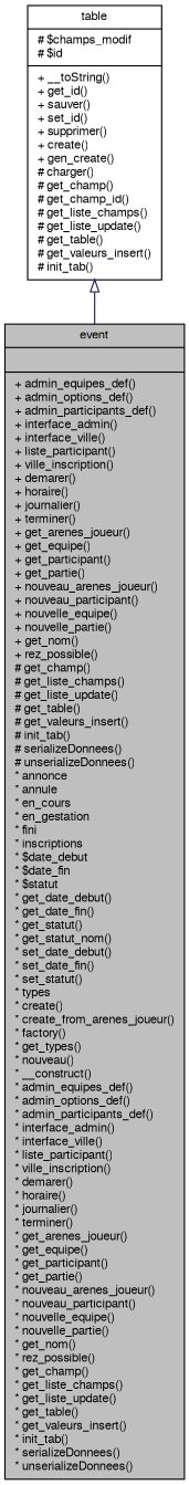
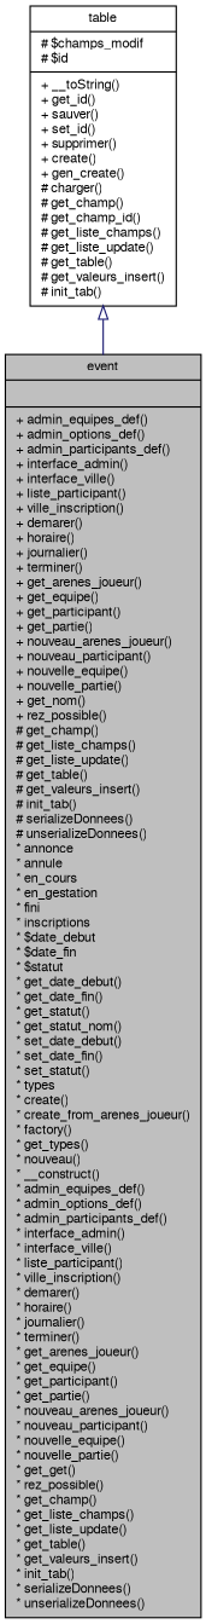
  digraph {
    node [color=black fontname=FreeSans fontsize=10 shape=record]
-   n1 [fillcolor=grey75 fontcolor=black height=0.2 label="{event\n||+ admin_equipes_def()\l+ admin_options_def()\l+ admin_participants_def()\l+ interface_admin()\l+ interface_ville()\l+ liste_participant()\l+ ville_inscription()\l+ demarer()\l+ horaire()\l+ journalier()\l+ terminer()\l+ get_arenes_joueur()\l+ get_equipe()\l+ get_participant()\l+ get_partie()\l+ nouveau_arenes_joueur()\l+ nouveau_participant()\l+ nouvelle_equipe()\l+ nouvelle_partie()\l+ get_nom()\l+ rez_possible()\l# get_champ()\l# get_liste_champs()\l# get_liste_update()\l# get_table()\l# get_valeurs_insert()\l# init_tab()\l# serializeDonnees()\l# unserializeDonnees()\l* annonce\l* annule\l* en_cours\l* en_gestation\l* fini\l* inscriptions\l* $date_debut\l* $date_fin\l* $statut\l* get_date_debut()\l* get_date_fin()\l* get_statut()\l* get_statut_nom()\l* set_date_debut()\l* set_date_fin()\l* set_statut()\l* types\l* create()\l* create_from_arenes_joueur()\l* factory()\l* get_types()\l* nouveau()\l* __construct()\l* admin_equipes_def()\l* admin_options_def()\l* admin_participants_def()\l* interface_admin()\l* interface_ville()\l* liste_participant()\l* ville_inscription()\l* demarer()\l* horaire()\l* journalier()\l* terminer()\l* get_arenes_joueur()\l* get_equipe()\l* get_participant()\l* get_partie()\l* nouveau_arenes_joueur()\l* nouveau_participant()\l* nouvelle_equipe()\l* nouvelle_partie()\l* get_nom()\l* rez_possible()\l* get_champ()\l* get_liste_champs()\l* get_liste_update()\l* get_table()\l* get_valeurs_insert()\l* init_tab()\l* serializeDonnees()\l* unserializeDonnees()\l}" style=filled width=0.4]
+   n1 [fillcolor=grey75 fontcolor=black height=0.2 label="{event\n||+ admin_equipes_def()\l+ admin_options_def()\l+ admin_participants_def()\l+ interface_admin()\l+ interface_ville()\l+ liste_participant()\l+ ville_inscription()\l+ demarer()\l+ horaire()\l+ journalier()\l+ terminer()\l+ get_arenes_joueur()\l+ get_equipe()\l+ get_participant()\l+ get_partie()\l+ nouveau_arenes_joueur()\l+ nouveau_participant()\l+ nouvelle_equipe()\l+ nouvelle_partie()\l+ get_nom()\l+ rez_possible()\l# get_champ()\l# get_liste_champs()\l# get_liste_update()\l# get_table()\l# get_valeurs_insert()\l# init_tab()\l# serializeDonnees()\l# unserializeDonnees()\l* annonce\l* annule\l* en_cours\l* en_gestation\l* fini\l* inscriptions\l* $date_debut\l* $date_fin\l* $statut\l* get_date_debut()\l* get_date_fin()\l* get_statut()\l* get_statut_nom()\l* set_date_debut()\l* set_date_fin()\l* set_statut()\l* types\l* create()\l* create_from_arenes_joueur()\l* factory()\l* get_types()\l* nouveau()\l* __construct()\l* admin_equipes_def()\l* admin_options_def()\l* admin_participants_def()\l* interface_admin()\l* interface_ville()\l* liste_participant()\l* ville_inscription()\l* demarer()\l* horaire()\l* journalier()\l* terminer()\l* get_arenes_joueur()\l* get_equipe()\l* get_participant()\l* get_partie()\l* nouveau_arenes_joueur()\l* nouveau_participant()\l* nouvelle_equipe()\l* nouvelle_partie()\l* get_get()\l* rez_possible()\l* get_champ()\l* get_liste_champs()\l* get_liste_update()\l* get_table()\l* get_valeurs_insert()\l* init_tab()\l* serializeDonnees()\l* unserializeDonnees()\l}" style=filled width=0.4]
    n2 [height=0.2 label="{table\n|# $champs_modif\l# $id\l|+ __toString()\l+ get_id()\l+ sauver()\l+ set_id()\l+ supprimer()\l+ create()\l+ gen_create()\l# charger()\l# get_champ()\l# get_champ_id()\l# get_liste_champs()\l# get_liste_update()\l# get_table()\l# get_valeurs_insert()\l# init_tab()\l}" width=0.4]
    n2 -> n1 [arrowtail=empty color=midnightblue dir=back fontname=FreeSans fontsize=10 labelfontname=FreeSans labelfontsize=10 style=solid]
  }
